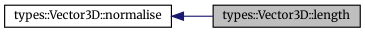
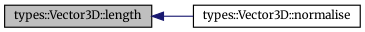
  digraph {
    rankdir=LR
    fontname=Merriweather
    node [color=black fontname=Merriweather fontsize=10 shape=record style=filled]
    n1 [fillcolor=grey75 fontcolor=black height=0.2 label="types::Vector3D::length" width=0.4]
    n2 [fillcolor=white height=0.2 label="types::Vector3D::normalise" width=0.4]
-   n2 -> n1 [color=midnightblue dir=back fontname=Merriweather fontsize=10 labelfontname=Helvetica labelfontsize=10 style=solid]
+   n1 -> n2 [color=midnightblue dir=back fontname=Merriweather fontsize=10 labelfontname=Helvetica labelfontsize=10 style=solid]
  }
